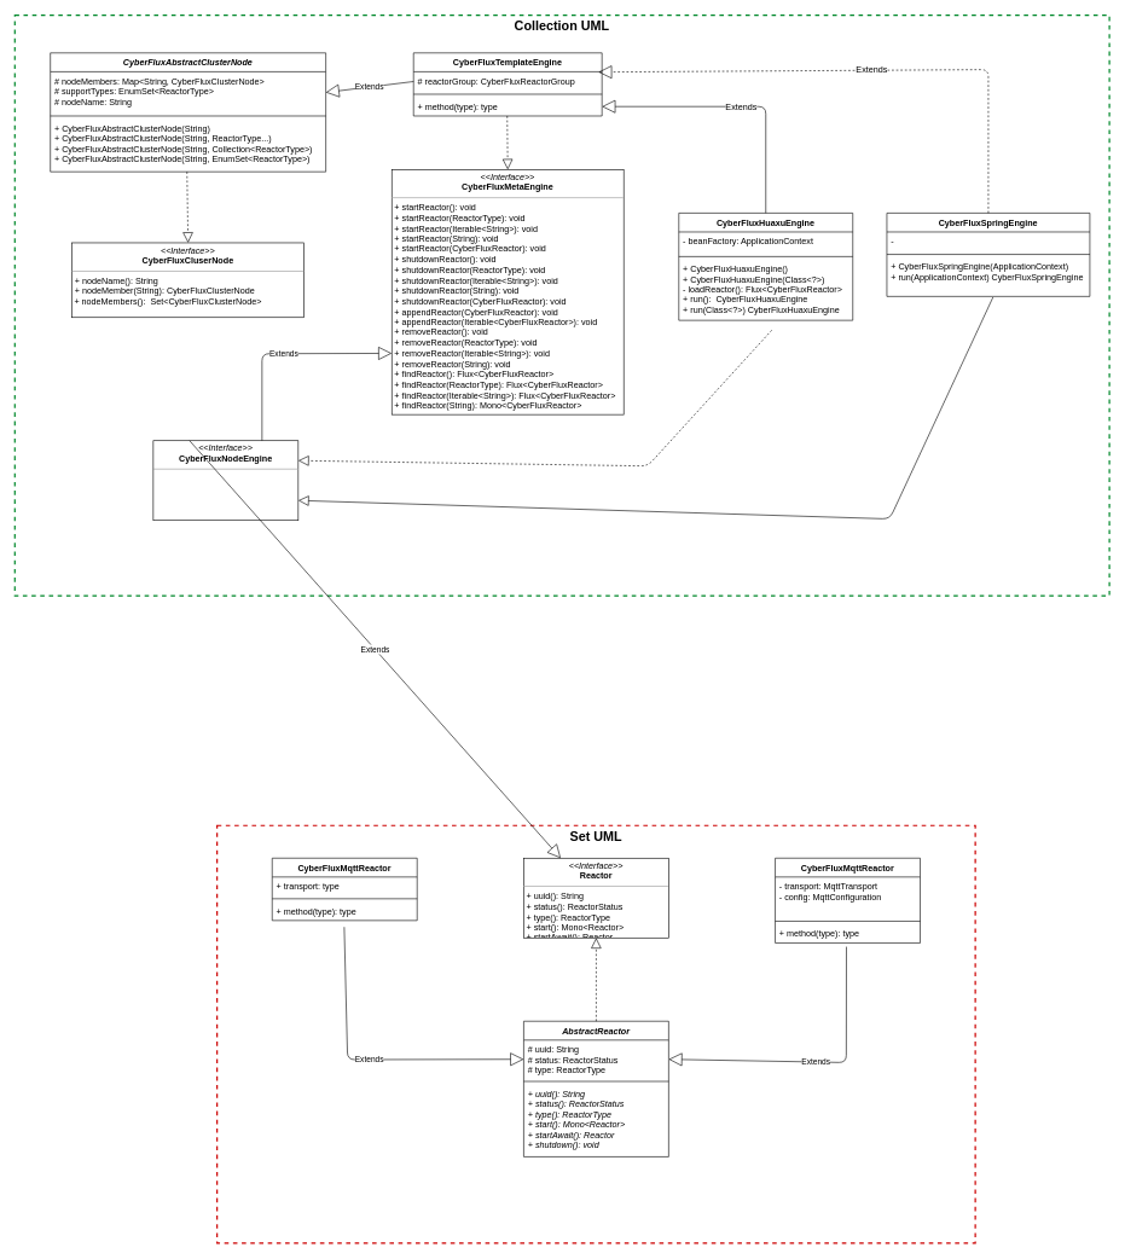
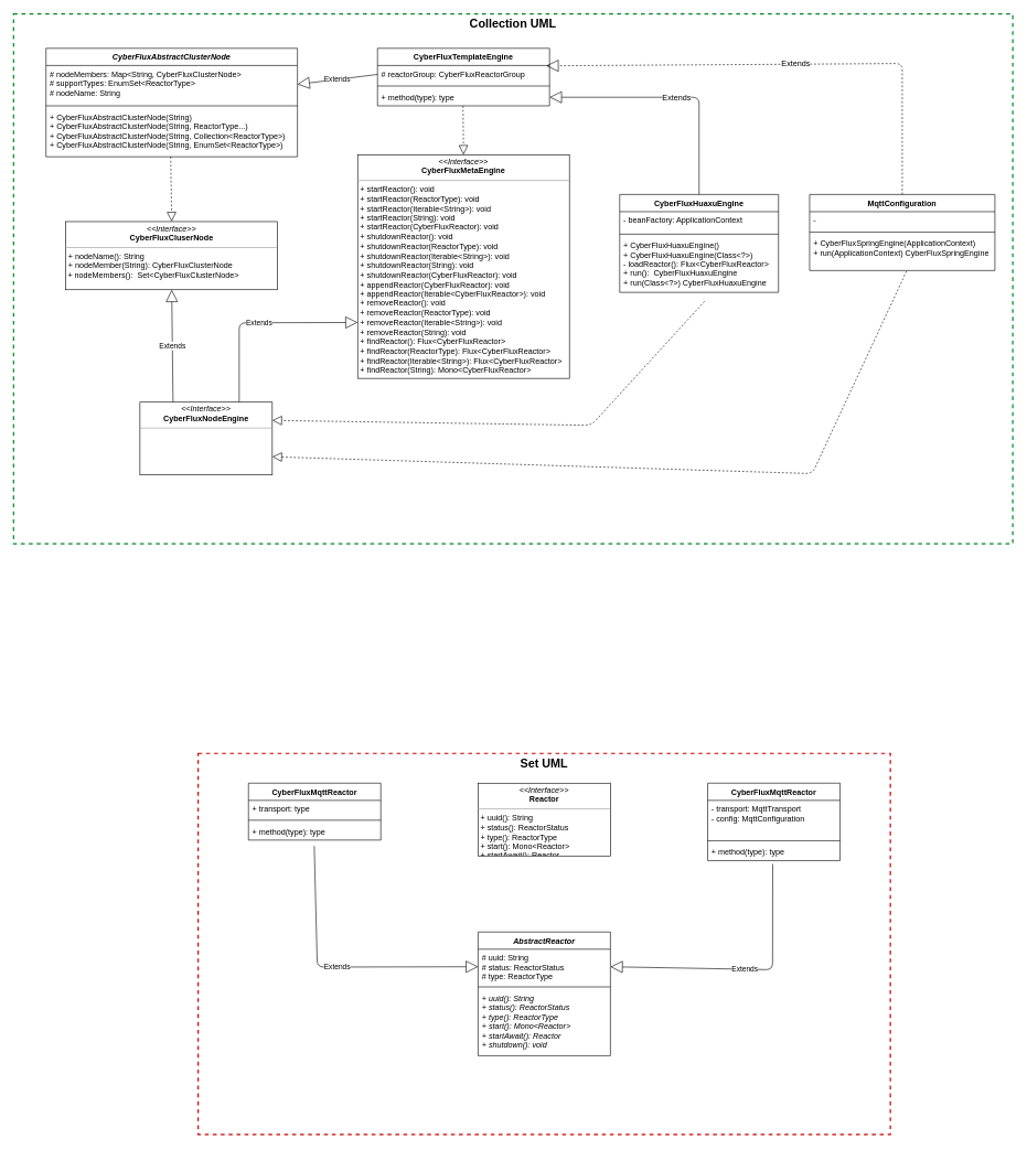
  <mxCell id="0" />
  <mxCell id="1" parent="0" />
  <mxCell id="2" value="&lt;font style=&quot;font-size: 18px;&quot;&gt;&lt;b&gt;Set UML&lt;/b&gt;&lt;/font&gt;" style="fontStyle=0;verticalAlign=top;align=center;spacingTop=-2;fillColor=none;rounded=0;whiteSpace=wrap;html=1;strokeColor=#CC0000;strokeWidth=2;dashed=1;container=1;collapsible=0;expand=0;recursiveResize=0;" parent="1" vertex="1"><mxGeometry x="299" y="1138" width="1046" height="576" as="geometry" /></mxCell>
  <mxCell id="3" value="AbstractReactor" style="swimlane;fontStyle=3;align=center;verticalAlign=top;childLayout=stackLayout;horizontal=1;startSize=26;horizontalStack=0;resizeParent=1;resizeParentMax=0;resizeLast=0;collapsible=1;marginBottom=0;" parent="2" vertex="1"><mxGeometry x="423" y="270" width="200" height="187" as="geometry"><mxRectangle x="243" y="65" width="128" height="26" as="alternateBounds" /></mxGeometry></mxCell>
  <mxCell id="4" value="# uuid: String&#10;# status: ReactorStatus&#10;# type: ReactorType" style="text;strokeColor=none;fillColor=none;align=left;verticalAlign=top;spacingLeft=4;spacingRight=4;overflow=hidden;rotatable=0;points=[[0,0.5],[1,0.5]];portConstraint=eastwest;" parent="3" vertex="1"><mxGeometry y="26" width="200" height="53" as="geometry" /></mxCell>
  <mxCell id="5" value="" style="line;strokeWidth=1;fillColor=none;align=left;verticalAlign=middle;spacingTop=-1;spacingLeft=3;spacingRight=3;rotatable=0;labelPosition=right;points=[];portConstraint=eastwest;strokeColor=inherit;" parent="3" vertex="1"><mxGeometry y="79" width="200" height="8" as="geometry" /></mxCell>
  <mxCell id="6" value="+ uuid(): String &#10;+ status(): ReactorStatus&#10;+ type(): ReactorType&#10;+ start(): Mono&lt;Reactor&gt;&#10;+ startAwait(): Reactor&#10;+ shutdown(): void" style="text;strokeColor=none;fillColor=none;align=left;verticalAlign=top;spacingLeft=4;spacingRight=4;overflow=hidden;rotatable=0;points=[[0,0.5],[1,0.5]];portConstraint=eastwest;fontStyle=2" parent="3" vertex="1"><mxGeometry y="87" width="200" height="100" as="geometry" /></mxCell>
  <mxCell id="7" value="CyberFluxMqttReactor" style="swimlane;fontStyle=1;align=center;verticalAlign=top;childLayout=stackLayout;horizontal=1;startSize=26;horizontalStack=0;resizeParent=1;resizeParentMax=0;resizeLast=0;collapsible=1;marginBottom=0;" parent="2" vertex="1"><mxGeometry x="770" y="45" width="200" height="117" as="geometry" /></mxCell>
  <mxCell id="8" value="- transport: MqttTransport&#10;- config: MqttConfiguration" style="text;strokeColor=none;fillColor=none;align=left;verticalAlign=top;spacingLeft=4;spacingRight=4;overflow=hidden;rotatable=0;points=[[0,0.5],[1,0.5]];portConstraint=eastwest;" parent="7" vertex="1"><mxGeometry y="26" width="200" height="57" as="geometry" /></mxCell>
  <mxCell id="9" value="" style="line;strokeWidth=1;fillColor=none;align=left;verticalAlign=middle;spacingTop=-1;spacingLeft=3;spacingRight=3;rotatable=0;labelPosition=right;points=[];portConstraint=eastwest;strokeColor=inherit;" parent="7" vertex="1"><mxGeometry y="83" width="200" height="8" as="geometry" /></mxCell>
  <mxCell id="10" value="+ method(type): type" style="text;strokeColor=none;fillColor=none;align=left;verticalAlign=top;spacingLeft=4;spacingRight=4;overflow=hidden;rotatable=0;points=[[0,0.5],[1,0.5]];portConstraint=eastwest;" parent="7" vertex="1"><mxGeometry y="91" width="200" height="26" as="geometry" /></mxCell>
  <mxCell id="11" value="Extends" style="endArrow=block;endSize=16;endFill=0;html=1;entryX=1;entryY=0.5;entryDx=0;entryDy=0;exitX=0.491;exitY=1.2;exitDx=0;exitDy=0;exitPerimeter=0;" parent="2" source="10" target="4" edge="1"><mxGeometry width="160" relative="1" as="geometry"><mxPoint x="184" y="-126" as="sourcePoint" /><mxPoint x="344" y="-126" as="targetPoint" /><Array as="points"><mxPoint x="868" y="327" /></Array></mxGeometry></mxCell>
  <mxCell id="12" value="CyberFluxMqttReactor" style="swimlane;fontStyle=1;align=center;verticalAlign=top;childLayout=stackLayout;horizontal=1;startSize=26;horizontalStack=0;resizeParent=1;resizeParentMax=0;resizeLast=0;collapsible=1;marginBottom=0;" parent="2" vertex="1"><mxGeometry x="76" y="45" width="200" height="86" as="geometry" /></mxCell>
  <mxCell id="13" value="+ transport: type" style="text;strokeColor=none;fillColor=none;align=left;verticalAlign=top;spacingLeft=4;spacingRight=4;overflow=hidden;rotatable=0;points=[[0,0.5],[1,0.5]];portConstraint=eastwest;" parent="12" vertex="1"><mxGeometry y="26" width="200" height="26" as="geometry" /></mxCell>
  <mxCell id="14" value="" style="line;strokeWidth=1;fillColor=none;align=left;verticalAlign=middle;spacingTop=-1;spacingLeft=3;spacingRight=3;rotatable=0;labelPosition=right;points=[];portConstraint=eastwest;strokeColor=inherit;" parent="12" vertex="1"><mxGeometry y="52" width="200" height="8" as="geometry" /></mxCell>
  <mxCell id="15" value="+ method(type): type" style="text;strokeColor=none;fillColor=none;align=left;verticalAlign=top;spacingLeft=4;spacingRight=4;overflow=hidden;rotatable=0;points=[[0,0.5],[1,0.5]];portConstraint=eastwest;" parent="12" vertex="1"><mxGeometry y="60" width="200" height="26" as="geometry" /></mxCell>
  <mxCell id="16" value="Extends" style="endArrow=block;endSize=16;endFill=0;html=1;entryX=0;entryY=0.5;entryDx=0;entryDy=0;exitX=0.497;exitY=1.346;exitDx=0;exitDy=0;exitPerimeter=0;" parent="2" source="15" target="4" edge="1"><mxGeometry width="160" relative="1" as="geometry"><mxPoint x="-110" y="-224" as="sourcePoint" /><mxPoint x="50" y="-224" as="targetPoint" /><Array as="points"><mxPoint x="180" y="323" /></Array></mxGeometry></mxCell>
  <mxCell id="17" value="&lt;p style=&quot;margin:0px;margin-top:4px;text-align:center;&quot;&gt;&lt;i&gt;&amp;lt;&amp;lt;Interface&amp;gt;&amp;gt;&lt;/i&gt;&lt;br&gt;&lt;b&gt;Reactor&lt;/b&gt;&lt;/p&gt;&lt;hr size=&quot;1&quot;&gt;&lt;p style=&quot;margin:0px;margin-left:4px;&quot;&gt;+ uuid(): String&amp;nbsp;&lt;br&gt;+ status(): ReactorStatus&lt;/p&gt;&lt;p style=&quot;margin:0px;margin-left:4px;&quot;&gt;+ type(): ReactorType&lt;/p&gt;&lt;p style=&quot;margin:0px;margin-left:4px;&quot;&gt;+ start(): Mono&amp;lt;Reactor&amp;gt;&lt;/p&gt;&lt;p style=&quot;margin:0px;margin-left:4px;&quot;&gt;+ startAwait(): Reactor&lt;/p&gt;&lt;p style=&quot;margin:0px;margin-left:4px;&quot;&gt;+ shutdown(): void&lt;/p&gt;" style="verticalAlign=top;align=left;overflow=fill;fontSize=12;fontFamily=Helvetica;html=1;" parent="2" vertex="1"><mxGeometry x="423" y="45" width="200" height="110" as="geometry" /></mxCell>
- <mxCell id="18" value="" style="endArrow=block;dashed=1;endFill=0;endSize=12;html=1;exitX=0.5;exitY=0;exitDx=0;exitDy=0;entryX=0.5;entryY=1;entryDx=0;entryDy=0;" parent="2" source="3" target="17" edge="1"><mxGeometry width="160" relative="1" as="geometry"><mxPoint x="698" y="-454" as="sourcePoint" /><mxPoint x="858" y="-454" as="targetPoint" /></mxGeometry></mxCell>
  <mxCell id="19" value="&lt;b&gt;Collection UML&lt;/b&gt;" style="fontStyle=0;verticalAlign=top;align=center;spacingTop=-2;fillColor=none;rounded=0;whiteSpace=wrap;html=1;strokeColor=#00882B;strokeWidth=2;dashed=1;container=1;collapsible=0;expand=0;recursiveResize=0;fontSize=18;" parent="1" vertex="1"><mxGeometry x="20" y="20" width="1510" height="801" as="geometry" /></mxCell>
  <mxCell id="20" value="&lt;p style=&quot;margin:0px;margin-top:4px;text-align:center;&quot;&gt;&lt;i&gt;&amp;lt;&amp;lt;Interface&amp;gt;&amp;gt;&lt;/i&gt;&lt;br&gt;&lt;b&gt;CyberFluxMetaEngine&lt;/b&gt;&lt;/p&gt;&lt;hr size=&quot;1&quot;&gt;&lt;p style=&quot;margin:0px;margin-left:4px;&quot;&gt;+ startReactor(): void&lt;br&gt;+ startReactor(ReactorType): void&lt;br&gt;&lt;/p&gt;&lt;p style=&quot;margin:0px;margin-left:4px;&quot;&gt;+ startReactor(Iterable&amp;lt;String&amp;gt;): void&lt;br&gt;&lt;/p&gt;&lt;p style=&quot;margin:0px;margin-left:4px;&quot;&gt;+ startReactor(String): void&lt;br&gt;&lt;/p&gt;&lt;p style=&quot;margin:0px;margin-left:4px;&quot;&gt;+ startReactor(CyberFluxReactor): void&lt;br&gt;&lt;/p&gt;&lt;p style=&quot;margin: 0px 0px 0px 4px;&quot;&gt;+ shutdownReactor(): void&lt;br&gt;+ shutdownReactor(ReactorType): void&lt;br&gt;&lt;/p&gt;&lt;p style=&quot;margin: 0px 0px 0px 4px;&quot;&gt;+ shutdownReactor(Iterable&amp;lt;String&amp;gt;): void&lt;br&gt;&lt;/p&gt;&lt;p style=&quot;margin: 0px 0px 0px 4px;&quot;&gt;+ shutdownReactor(String): void&lt;br&gt;&lt;/p&gt;&lt;p style=&quot;margin: 0px 0px 0px 4px;&quot;&gt;+ shutdownReactor(CyberFluxReactor): void&lt;/p&gt;&lt;p style=&quot;margin: 0px 0px 0px 4px;&quot;&gt;+ appendReactor(CyberFluxReactor): void&lt;br&gt;+ appendReactor(Iterable&amp;lt;CyberFluxReactor&amp;gt;): void&lt;br&gt;&lt;/p&gt;&lt;p style=&quot;margin: 0px 0px 0px 4px;&quot;&gt;+ removeReactor(): void&lt;br&gt;+ removeReactor(ReactorType): void&lt;br&gt;&lt;/p&gt;&lt;p style=&quot;margin: 0px 0px 0px 4px;&quot;&gt;+ removeReactor(Iterable&amp;lt;String&amp;gt;): void&lt;br&gt;&lt;/p&gt;&lt;p style=&quot;margin: 0px 0px 0px 4px;&quot;&gt;+ removeReactor(String): void&lt;/p&gt;&lt;p style=&quot;margin: 0px 0px 0px 4px;&quot;&gt;+ findReactor(): Flux&amp;lt;CyberFluxReactor&amp;gt;&lt;br&gt;&lt;/p&gt;&lt;p style=&quot;margin: 0px 0px 0px 4px;&quot;&gt;+ findReactor(ReactorType): Flux&amp;lt;CyberFluxReactor&amp;gt;&lt;br&gt;&lt;/p&gt;&lt;p style=&quot;margin: 0px 0px 0px 4px;&quot;&gt;+ findReactor(Iterable&amp;lt;String&amp;gt;): Flux&amp;lt;CyberFluxReactor&amp;gt;&lt;br&gt;&lt;/p&gt;&lt;p style=&quot;margin: 0px 0px 0px 4px;&quot;&gt;+ findReactor(String): Mono&amp;lt;CyberFluxReactor&amp;gt;&lt;br&gt;&lt;/p&gt;" style="verticalAlign=top;align=left;overflow=fill;fontSize=12;fontFamily=Helvetica;html=1;" parent="19" vertex="1"><mxGeometry x="520" y="213" width="320" height="338" as="geometry" /></mxCell>
  <mxCell id="21" value="&lt;p style=&quot;margin:0px;margin-top:4px;text-align:center;&quot;&gt;&lt;i&gt;&amp;lt;&amp;lt;Interface&amp;gt;&amp;gt;&lt;/i&gt;&lt;br&gt;&lt;b&gt;CyberFluxCluserNode&lt;/b&gt;&lt;/p&gt;&lt;hr size=&quot;1&quot;&gt;&lt;p style=&quot;margin:0px;margin-left:4px;&quot;&gt;+ nodeName(): String&amp;nbsp;&lt;br&gt;+ nodeMember(String): CyberFluxClusterNode&lt;/p&gt;&amp;nbsp;+ nodeMembers():&amp;nbsp;&amp;nbsp;Set&amp;lt;CyberFluxClusterNode&amp;gt;&lt;br&gt;" style="verticalAlign=top;align=left;overflow=fill;fontSize=12;fontFamily=Helvetica;html=1;" parent="19" vertex="1"><mxGeometry x="79" y="314" width="320" height="103" as="geometry" /></mxCell>
  <mxCell id="22" value="CyberFluxHuaxuEngine" style="swimlane;fontStyle=1;align=center;verticalAlign=top;childLayout=stackLayout;horizontal=1;startSize=26;horizontalStack=0;resizeParent=1;resizeParentMax=0;resizeLast=0;collapsible=1;marginBottom=0;" parent="19" vertex="1"><mxGeometry x="916" y="273" width="240" height="148" as="geometry" /></mxCell>
  <mxCell id="23" value="- beanFactory: ApplicationContext" style="text;strokeColor=none;fillColor=none;align=left;verticalAlign=top;spacingLeft=4;spacingRight=4;overflow=hidden;rotatable=0;points=[[0,0.5],[1,0.5]];portConstraint=eastwest;" parent="22" vertex="1"><mxGeometry y="26" width="240" height="30" as="geometry" /></mxCell>
  <mxCell id="24" value="" style="line;strokeWidth=1;fillColor=none;align=left;verticalAlign=middle;spacingTop=-1;spacingLeft=3;spacingRight=3;rotatable=0;labelPosition=right;points=[];portConstraint=eastwest;strokeColor=inherit;" parent="22" vertex="1"><mxGeometry y="56" width="240" height="8" as="geometry" /></mxCell>
  <mxCell id="25" value="+ CyberFluxHuaxuEngine()&#10;+ CyberFluxHuaxuEngine(Class&lt;?&gt;)&#10;- loadReactor(): Flux&lt;CyberFluxReactor&gt;&#10;+ run():  CyberFluxHuaxuEngine&#10;+ run(Class&lt;?&gt;) CyberFluxHuaxuEngine" style="text;strokeColor=none;fillColor=none;align=left;verticalAlign=top;spacingLeft=4;spacingRight=4;overflow=hidden;rotatable=0;points=[[0,0.5],[1,0.5]];portConstraint=eastwest;" parent="22" vertex="1"><mxGeometry y="64" width="240" height="84" as="geometry" /></mxCell>
  <mxCell id="26" value="&lt;p style=&quot;margin:0px;margin-top:4px;text-align:center;&quot;&gt;&lt;i&gt;&amp;lt;&amp;lt;Interface&amp;gt;&amp;gt;&lt;/i&gt;&lt;br&gt;&lt;b&gt;CyberFluxNodeEngine&lt;/b&gt;&lt;/p&gt;&lt;hr size=&quot;1&quot;&gt;&lt;p style=&quot;margin:0px;margin-left:4px;&quot;&gt;&lt;br&gt;&lt;/p&gt;" style="verticalAlign=top;align=left;overflow=fill;fontSize=12;fontFamily=Helvetica;html=1;" parent="19" vertex="1"><mxGeometry x="191" y="587" width="200" height="110" as="geometry" /></mxCell>
- <mxCell id="27" value="Extends" style="endArrow=block;endSize=16;endFill=0;html=1;exitX=0.25;exitY=0;exitDx=0;exitDy=0;" parent="19" source="26" target="17" edge="1"><mxGeometry width="160" relative="1" as="geometry"><mxPoint x="-1104" y="726" as="sourcePoint" /><mxPoint x="-964" y="686" as="targetPoint" /></mxGeometry></mxCell>
- <mxCell id="28" value="CyberFluxSpringEngine" style="swimlane;fontStyle=1;align=center;verticalAlign=top;childLayout=stackLayout;horizontal=1;startSize=26;horizontalStack=0;resizeParent=1;resizeParentMax=0;resizeLast=0;collapsible=1;marginBottom=0;" parent="19" vertex="1"><mxGeometry x="1203" y="273" width="280" height="115" as="geometry" /></mxCell>
+ <mxCell id="27" value="Extends" style="endArrow=block;endSize=16;endFill=0;html=1;exitX=0.25;exitY=0;exitDx=0;exitDy=0;entryX=0.5;entryY=1;entryDx=0;entryDy=0;" parent="19" source="26" target="21" edge="1"><mxGeometry width="160" relative="1" as="geometry"><mxPoint x="-1104" y="726" as="sourcePoint" /><mxPoint x="-964" y="686" as="targetPoint" /></mxGeometry></mxCell>
+ <mxCell id="28" value="MqttConfiguration" style="swimlane;fontStyle=1;align=center;verticalAlign=top;childLayout=stackLayout;horizontal=1;startSize=26;horizontalStack=0;resizeParent=1;resizeParentMax=0;resizeLast=0;collapsible=1;marginBottom=0;" parent="19" vertex="1"><mxGeometry x="1203" y="273" width="280" height="115" as="geometry" /></mxCell>
  <mxCell id="29" value="-" style="text;strokeColor=none;fillColor=none;align=left;verticalAlign=top;spacingLeft=4;spacingRight=4;overflow=hidden;rotatable=0;points=[[0,0.5],[1,0.5]];portConstraint=eastwest;" parent="28" vertex="1"><mxGeometry y="26" width="280" height="27" as="geometry" /></mxCell>
  <mxCell id="30" value="" style="line;strokeWidth=1;fillColor=none;align=left;verticalAlign=middle;spacingTop=-1;spacingLeft=3;spacingRight=3;rotatable=0;labelPosition=right;points=[];portConstraint=eastwest;strokeColor=inherit;" parent="28" vertex="1"><mxGeometry y="53" width="280" height="8" as="geometry" /></mxCell>
  <mxCell id="31" value="+ CyberFluxSpringEngine(ApplicationContext)&#10;+ run(ApplicationContext) CyberFluxSpringEngine" style="text;strokeColor=none;fillColor=none;align=left;verticalAlign=top;spacingLeft=4;spacingRight=4;overflow=hidden;rotatable=0;points=[[0,0.5],[1,0.5]];portConstraint=eastwest;" parent="28" vertex="1"><mxGeometry y="61" width="280" height="54" as="geometry" /></mxCell>
  <mxCell id="32" value="CyberFluxAbstractClusterNode" style="swimlane;fontStyle=3;align=center;verticalAlign=top;childLayout=stackLayout;horizontal=1;startSize=26;horizontalStack=0;resizeParent=1;resizeParentMax=0;resizeLast=0;collapsible=1;marginBottom=0;" parent="19" vertex="1"><mxGeometry x="49" y="52" width="380" height="164" as="geometry" /></mxCell>
  <mxCell id="33" value="# nodeMembers: Map&lt;String, CyberFluxClusterNode&gt;&#10;# supportTypes: EnumSet&lt;ReactorType&gt;&#10;# nodeName: String" style="text;strokeColor=none;fillColor=none;align=left;verticalAlign=top;spacingLeft=4;spacingRight=4;overflow=hidden;rotatable=0;points=[[0,0.5],[1,0.5]];portConstraint=eastwest;" parent="32" vertex="1"><mxGeometry y="26" width="380" height="57" as="geometry" /></mxCell>
  <mxCell id="34" value="" style="line;strokeWidth=1;fillColor=none;align=left;verticalAlign=middle;spacingTop=-1;spacingLeft=3;spacingRight=3;rotatable=0;labelPosition=right;points=[];portConstraint=eastwest;strokeColor=inherit;" parent="32" vertex="1"><mxGeometry y="83" width="380" height="8" as="geometry" /></mxCell>
  <mxCell id="35" value="+ CyberFluxAbstractClusterNode(String)&#10;+ CyberFluxAbstractClusterNode(String, ReactorType...)&#10;+ CyberFluxAbstractClusterNode(String, Collection&lt;ReactorType&gt;)&#10;+ CyberFluxAbstractClusterNode(String, EnumSet&lt;ReactorType&gt;)" style="text;strokeColor=none;fillColor=none;align=left;verticalAlign=top;spacingLeft=4;spacingRight=4;overflow=hidden;rotatable=0;points=[[0,0.5],[1,0.5]];portConstraint=eastwest;" parent="32" vertex="1"><mxGeometry y="91" width="380" height="73" as="geometry" /></mxCell>
  <mxCell id="36" value="" style="endArrow=block;dashed=1;endFill=0;endSize=12;html=1;entryX=0.5;entryY=0;entryDx=0;entryDy=0;exitX=0.496;exitY=1;exitDx=0;exitDy=0;exitPerimeter=0;" parent="19" source="35" target="21" edge="1"><mxGeometry width="160" relative="1" as="geometry"><mxPoint x="-954" y="406" as="sourcePoint" /><mxPoint x="-914" y="1016" as="targetPoint" /></mxGeometry></mxCell>
  <mxCell id="37" value="CyberFluxTemplateEngine" style="swimlane;fontStyle=1;align=center;verticalAlign=top;childLayout=stackLayout;horizontal=1;startSize=26;horizontalStack=0;resizeParent=1;resizeParentMax=0;resizeLast=0;collapsible=1;marginBottom=0;" parent="19" vertex="1"><mxGeometry x="550" y="52" width="260" height="87" as="geometry" /></mxCell>
  <mxCell id="38" value="# reactorGroup: CyberFluxReactorGroup" style="text;strokeColor=none;fillColor=none;align=left;verticalAlign=top;spacingLeft=4;spacingRight=4;overflow=hidden;rotatable=0;points=[[0,0.5],[1,0.5]];portConstraint=eastwest;" parent="37" vertex="1"><mxGeometry y="26" width="260" height="27" as="geometry" /></mxCell>
  <mxCell id="39" value="" style="line;strokeWidth=1;fillColor=none;align=left;verticalAlign=middle;spacingTop=-1;spacingLeft=3;spacingRight=3;rotatable=0;labelPosition=right;points=[];portConstraint=eastwest;strokeColor=inherit;" parent="37" vertex="1"><mxGeometry y="53" width="260" height="8" as="geometry" /></mxCell>
  <mxCell id="40" value="+ method(type): type" style="text;strokeColor=none;fillColor=none;align=left;verticalAlign=top;spacingLeft=4;spacingRight=4;overflow=hidden;rotatable=0;points=[[0,0.5],[1,0.5]];portConstraint=eastwest;" parent="37" vertex="1"><mxGeometry y="61" width="260" height="26" as="geometry" /></mxCell>
  <mxCell id="41" value="Extends" style="endArrow=block;endSize=16;endFill=0;html=1;exitX=0.75;exitY=0;exitDx=0;exitDy=0;entryX=0;entryY=0.75;entryDx=0;entryDy=0;" parent="19" source="26" target="20" edge="1"><mxGeometry width="160" relative="1" as="geometry"><mxPoint x="971.47" y="765.0" as="sourcePoint" /><mxPoint x="510" y="402" as="targetPoint" /><Array as="points"><mxPoint x="341" y="467" /></Array></mxGeometry></mxCell>
  <mxCell id="42" value="Extends" style="endArrow=block;endSize=16;endFill=0;html=1;exitX=0;exitY=0.5;exitDx=0;exitDy=0;entryX=1;entryY=0.5;entryDx=0;entryDy=0;" parent="19" source="38" target="33" edge="1"><mxGeometry width="160" relative="1" as="geometry"><mxPoint x="885" y="178.0" as="sourcePoint" /><mxPoint x="970" y="45.0" as="targetPoint" /></mxGeometry></mxCell>
  <mxCell id="43" value="" style="endArrow=block;dashed=1;endFill=0;endSize=12;html=1;entryX=0.5;entryY=0;entryDx=0;entryDy=0;exitX=0.497;exitY=0.999;exitDx=0;exitDy=0;exitPerimeter=0;" parent="19" source="40" target="20" edge="1"><mxGeometry width="160" relative="1" as="geometry"><mxPoint x="1009.0" y="344.5" as="sourcePoint" /><mxPoint x="1099.8" y="496.5" as="targetPoint" /></mxGeometry></mxCell>
  <mxCell id="44" value="&lt;font style=&quot;font-size: 12px;&quot;&gt;Extends&lt;/font&gt;" style="endArrow=block;endSize=16;endFill=0;html=1;exitX=0.5;exitY=0;exitDx=0;exitDy=0;entryX=0.981;entryY=0.018;entryDx=0;entryDy=0;entryPerimeter=0;dashed=1;" parent="19" source="28" target="38" edge="1"><mxGeometry x="-0.024" y="-1" width="160" relative="1" as="geometry"><mxPoint x="843" y="88" as="sourcePoint" /><mxPoint x="677" y="88" as="targetPoint" /><Array as="points"><mxPoint x="1343" y="75" /></Array><mxPoint as="offset" /></mxGeometry></mxCell>
  <mxCell id="45" value="" style="endArrow=block;dashed=1;endFill=0;endSize=12;html=1;entryX=1;entryY=0.25;entryDx=0;entryDy=0;exitX=0.534;exitY=1.162;exitDx=0;exitDy=0;exitPerimeter=0;" parent="19" source="25" target="26" edge="1"><mxGeometry width="160" relative="1" as="geometry"><mxPoint x="871.0" y="425.004" as="sourcePoint" /><mxPoint x="871.6" y="512.03" as="targetPoint" /><Array as="points"><mxPoint x="873" y="622" /></Array></mxGeometry></mxCell>
- <mxCell id="46" value="" style="endArrow=block;dashed=0;endFill=0;endSize=12;html=1;entryX=1;entryY=0.75;entryDx=0;entryDy=0;exitX=0.523;exitY=1.019;exitDx=0;exitDy=0;exitPerimeter=0;" parent="19" source="31" target="26" edge="1"><mxGeometry width="160" relative="1" as="geometry"><mxPoint x="1207.0" y="401.004" as="sourcePoint" /><mxPoint x="1207.6" y="488.03" as="targetPoint" /><Array as="points"><mxPoint x="1207" y="695" /></Array></mxGeometry></mxCell>
+ <mxCell id="46" value="" style="endArrow=block;dashed=1;endFill=0;endSize=12;html=1;entryX=1;entryY=0.75;entryDx=0;entryDy=0;exitX=0.523;exitY=1.019;exitDx=0;exitDy=0;exitPerimeter=0;" parent="19" source="31" target="26" edge="1"><mxGeometry width="160" relative="1" as="geometry"><mxPoint x="1207.0" y="401.004" as="sourcePoint" /><mxPoint x="1207.6" y="488.03" as="targetPoint" /><Array as="points"><mxPoint x="1207" y="695" /></Array></mxGeometry></mxCell>
  <mxCell id="47" value="&lt;font style=&quot;font-size: 12px;&quot;&gt;Extends&lt;/font&gt;" style="endArrow=block;endSize=16;endFill=0;html=1;fontSize=18;exitX=0.5;exitY=0;exitDx=0;exitDy=0;entryX=1;entryY=0.5;entryDx=0;entryDy=0;" parent="19" source="22" target="40" edge="1"><mxGeometry x="-0.029" y="-1" width="160" relative="1" as="geometry"><mxPoint x="1013" y="497" as="sourcePoint" /><mxPoint x="1173" y="497" as="targetPoint" /><Array as="points"><mxPoint x="1036" y="126" /></Array><mxPoint as="offset" /></mxGeometry></mxCell>
